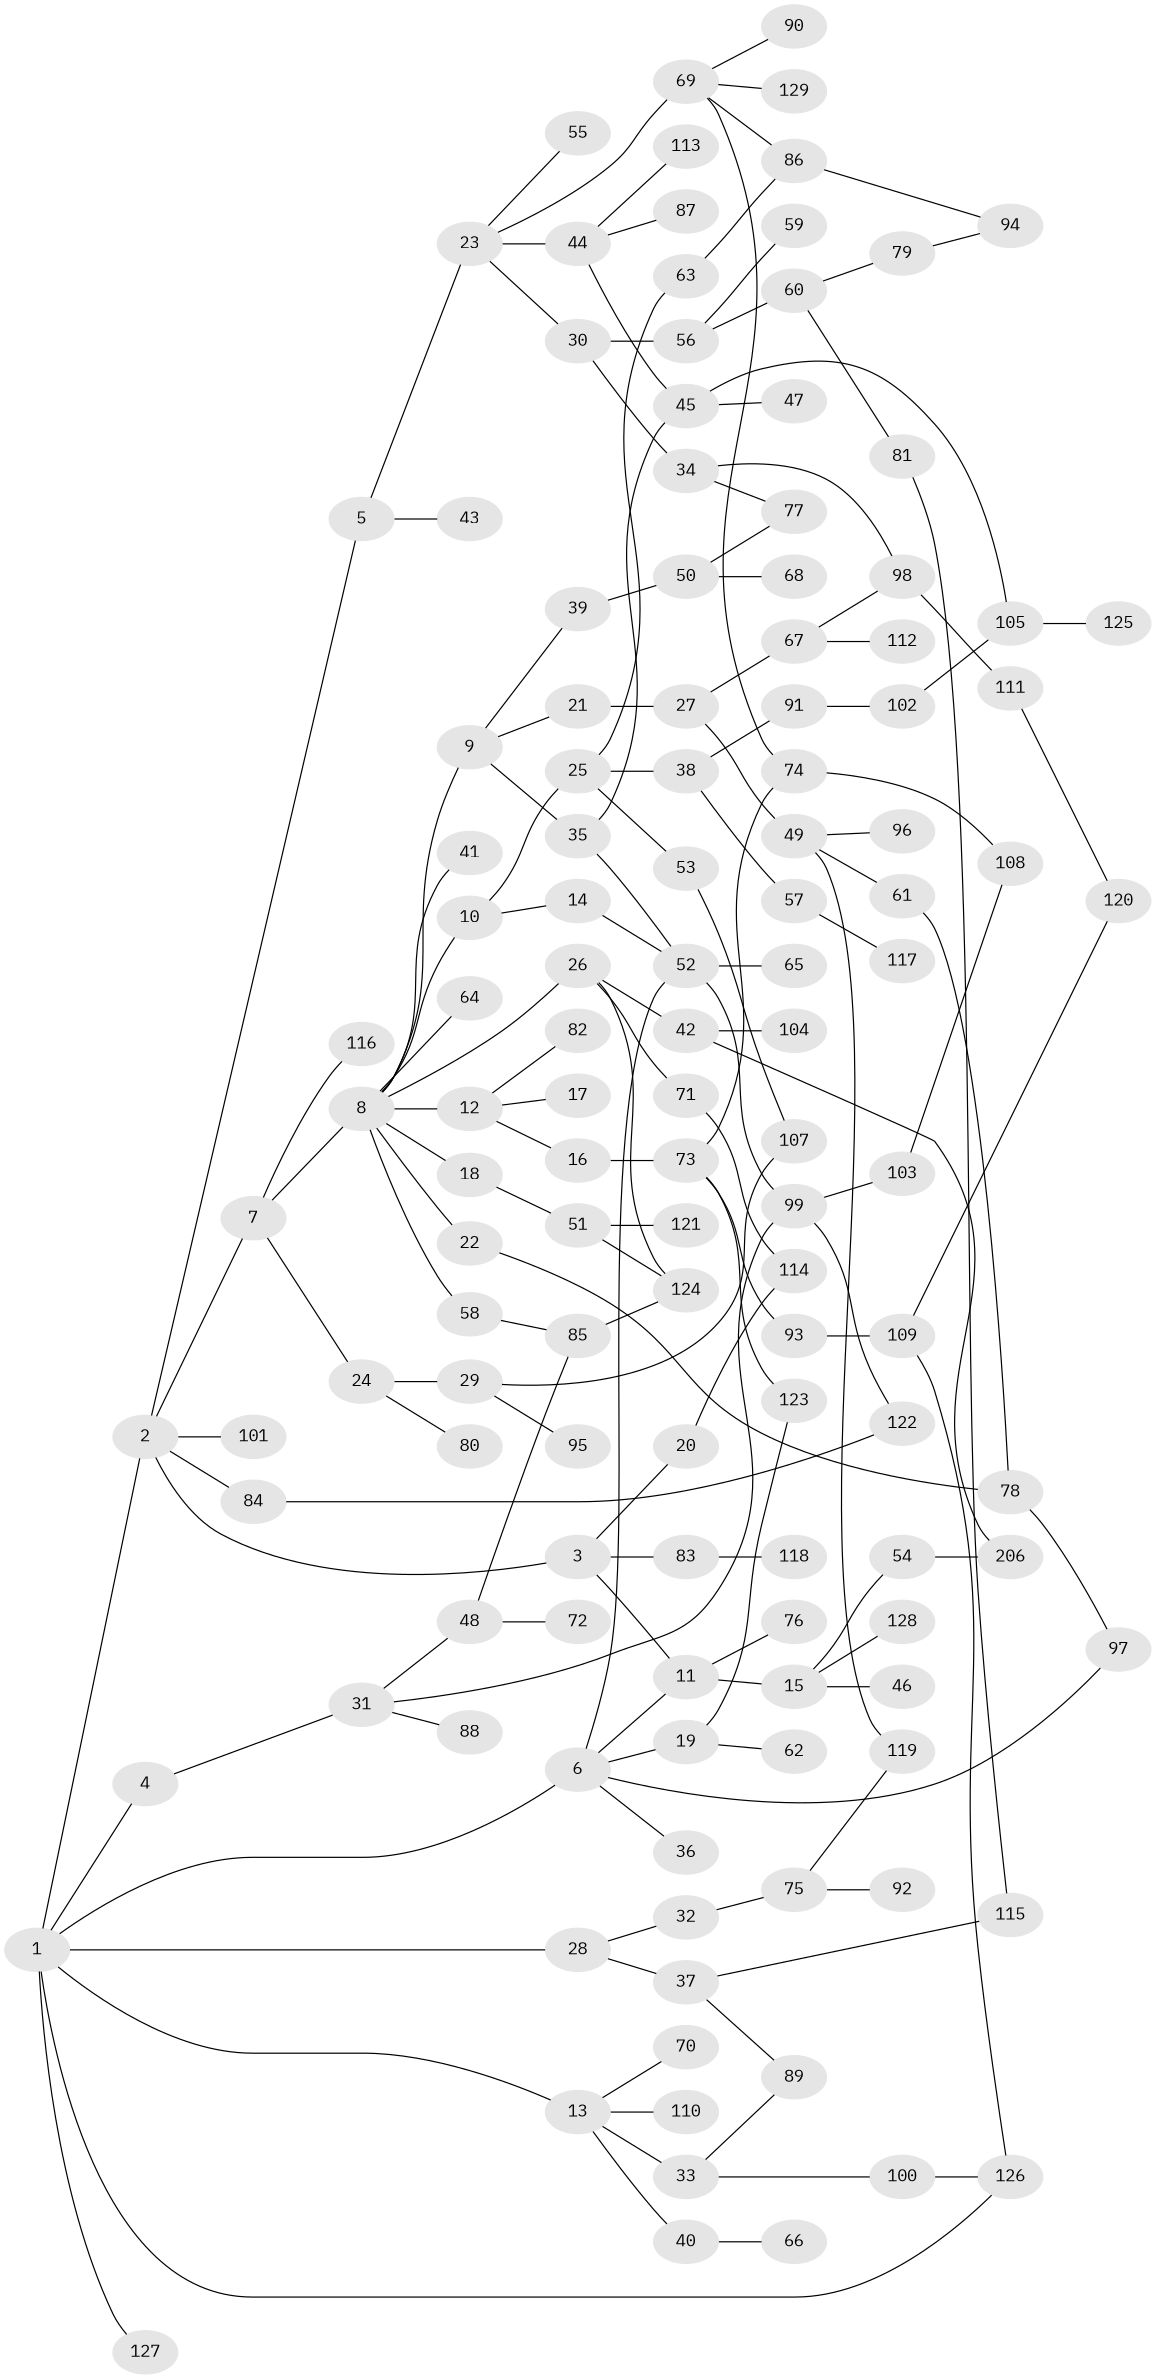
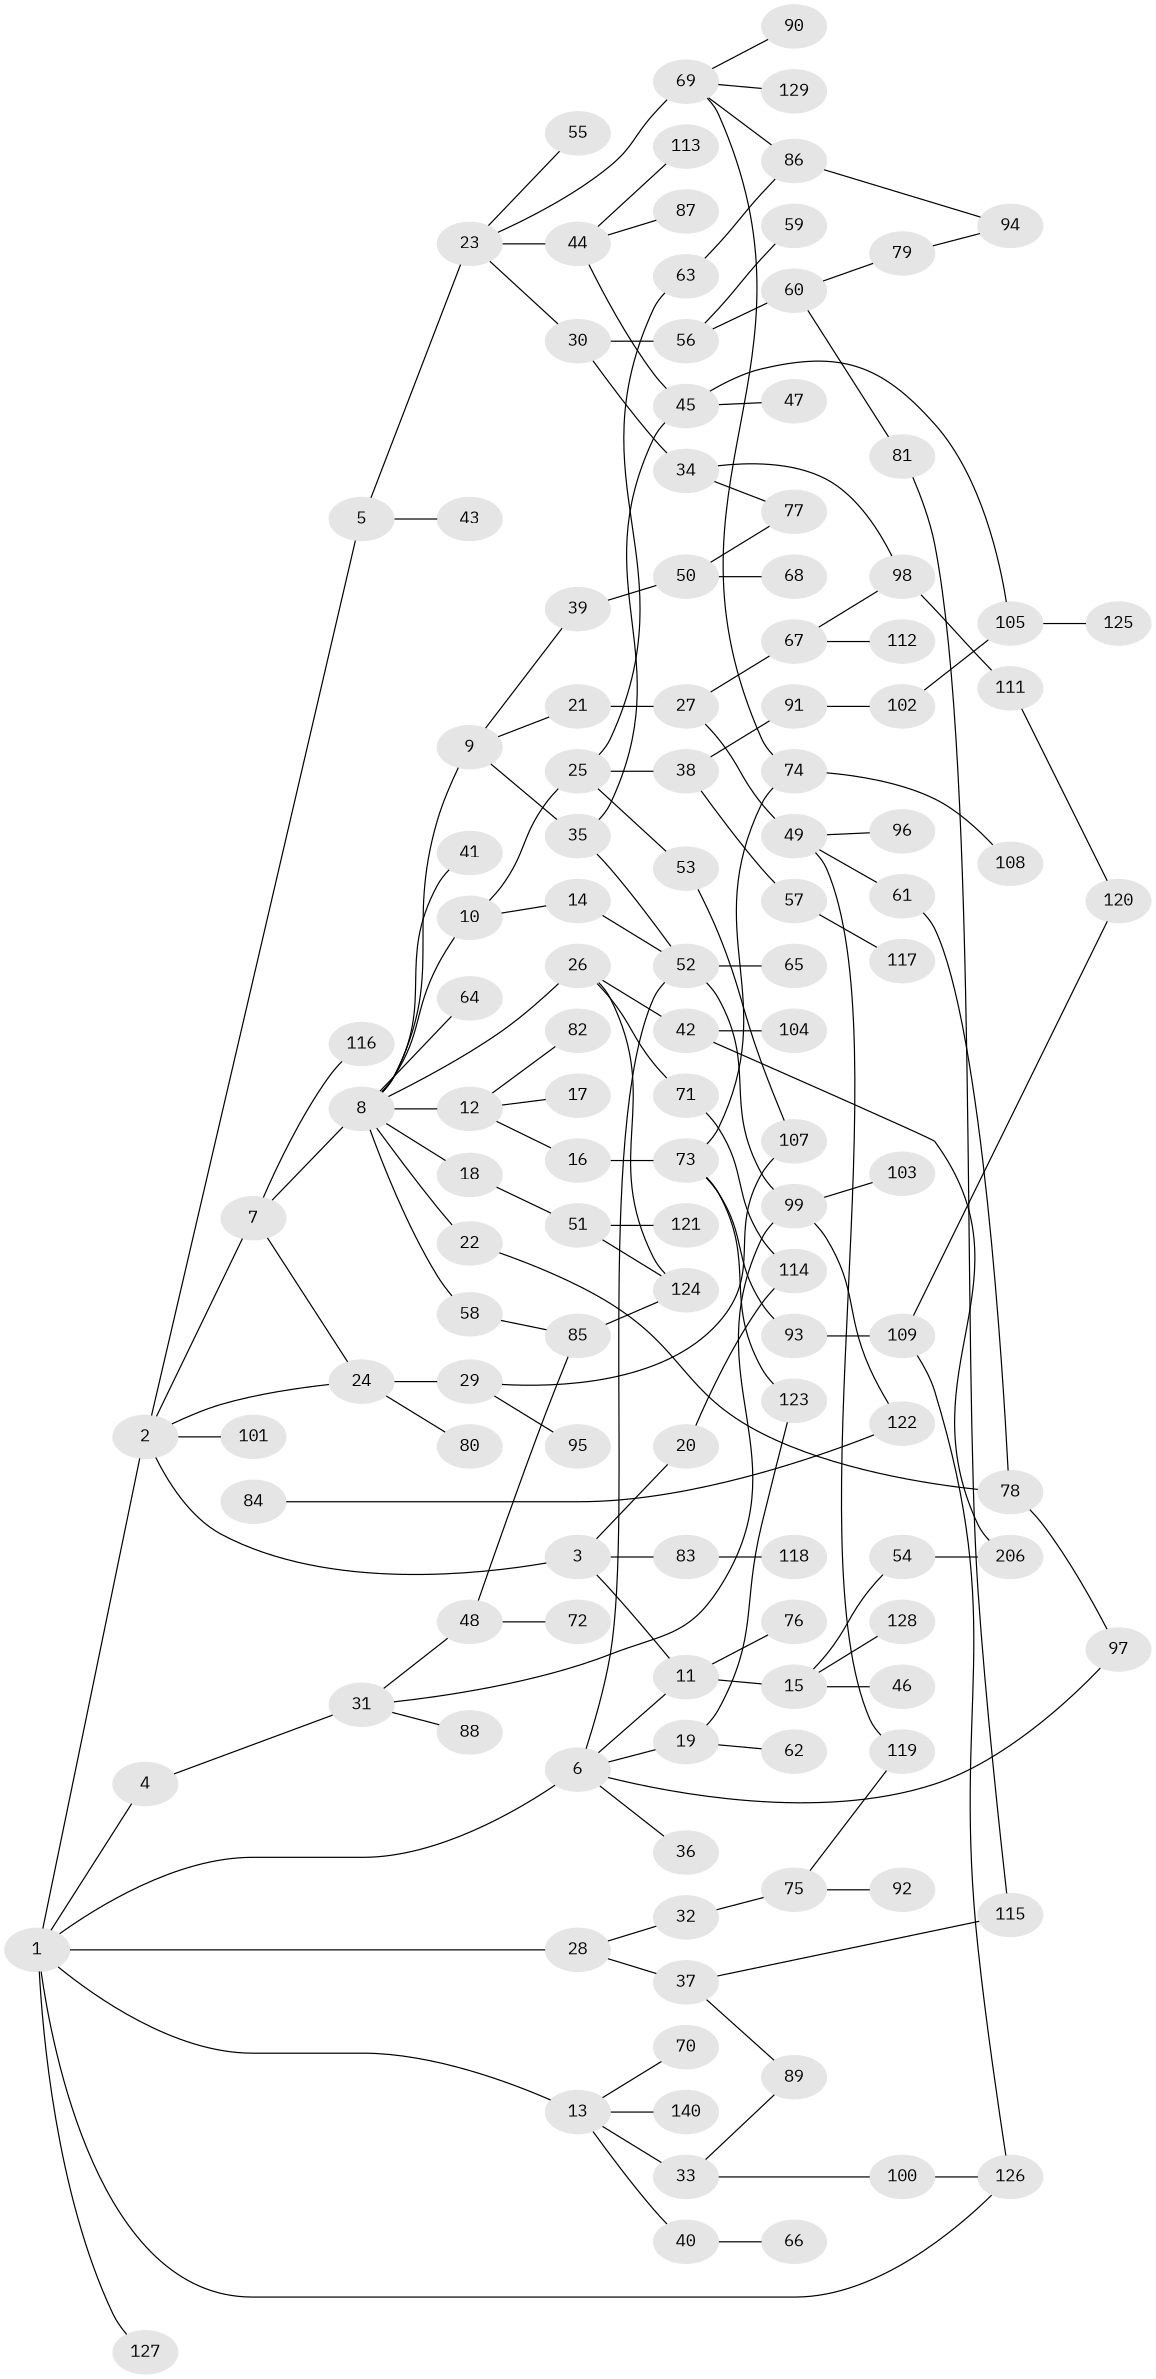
  graph {
    fontname="IBM Plex Mono"
    rankdir=LR
    node [color=gray90 fontname="IBM Plex Mono" style=filled]
    edge [fontname="IBM Plex Mono"]
    1
    2
    4
    6
    13
    28
    126
    127
    3
    5
    7
    84
    101
    31
    11
    19
    36
    52
    97
    33
    40
    70
-   110
+   110 [label=140]
    32
    37
    20
    83
    23
    43
    8
    24
    116
    122
    15
    76
    114
    118
    99
    48
    88
    103
    30
    44
    55
    69
    62
    123
    65
    9
    10
    12
    18
    22
    26
    41
    58
    64
    29
    80
    21
    35
    39
    14
    25
    16
    17
    82
    51
    78
    42
    71
    124
    85
    27
    45
    50
    38
    53
    63
    46
    54
    128
    73
    89
    100
    66
    n87 [label=206]
    74
    93
    121
    49
    67
    34
    56
    87
    113
    86
    90
    129
    95
    107
    57
    91
    104
    61
    96
    119
    98
    112
    75
    115
    77
    59
    60
    72
    92
    111
    47
    105
    117
    102
    68
    125
    79
    81
    94
    108
    109
    120
    1 -- 2
    1 -- 4
    1 -- 6
    1 -- 13
    1 -- 28
    1 -- 126
    1 -- 127
    2 -- 3
    2 -- 5
    2 -- 7
-   2 -- 84
+   2 -- 24
    2 -- 101
    4 -- 31
    6 -- 11
    6 -- 19
    6 -- 36
    6 -- 52
    6 -- 97
    13 -- 33
    13 -- 40
    13 -- 70
    13 -- 110
    28 -- 32
    28 -- 37
    3 -- 11
    3 -- 20
    3 -- 83
    5 -- 23
    5 -- 43
    7 -- 8
    7 -- 24
    7 -- 116
    84 -- 122
    31 -- 99
    31 -- 48
    31 -- 88
    11 -- 15
    11 -- 76
    19 -- 62
    19 -- 123
    52 -- 99
    52 -- 65
    33 -- 89
    33 -- 100
    40 -- 66
    32 -- 75
    37 -- 89
    37 -- 115
    20 -- 114
    83 -- 118
    23 -- 30
    23 -- 44
    23 -- 55
    23 -- 69
    8 -- 9
    8 -- 10
    8 -- 12
    8 -- 18
    8 -- 22
    8 -- 26
    8 -- 41
    8 -- 58
    8 -- 64
    24 -- 29
    24 -- 80
    15 -- 46
    15 -- 54
    15 -- 128
    99 -- 122
    99 -- 103
    48 -- 85
    48 -- 72
-   103 -- 108
    30 -- 34
    30 -- 56
    44 -- 45
    44 -- 87
    44 -- 113
    69 -- 74
    69 -- 86
    69 -- 90
    69 -- 129
    9 -- 21
    9 -- 35
    9 -- 39
    10 -- 14
    10 -- 25
    12 -- 16
    12 -- 17
    12 -- 82
    18 -- 51
    22 -- 78
    26 -- 42
    26 -- 71
    26 -- 124
    58 -- 85
    29 -- 95
    29 -- 107
    21 -- 27
    35 -- 52
    35 -- 45
    39 -- 50
    14 -- 52
    25 -- 38
    25 -- 53
    25 -- 63
    16 -- 73
    51 -- 124
    51 -- 121
    78 -- 97
    42 -- n87
    42 -- 104
    71 -- 114
    85 -- 124
    27 -- 49
    27 -- 67
    45 -- 47
    45 -- 105
    50 -- 77
    50 -- 68
    38 -- 57
    38 -- 91
    53 -- 107
    63 -- 86
    54 -- n87
    73 -- 123
    73 -- 74
    73 -- 93
    100 -- 126
    74 -- 108
    93 -- 109
    49 -- 61
    49 -- 96
    49 -- 119
    67 -- 98
    67 -- 112
    34 -- 98
    34 -- 77
    56 -- 59
    56 -- 60
    86 -- 94
    57 -- 117
    91 -- 102
    61 -- 78
    98 -- 111
    75 -- 119
    75 -- 92
    60 -- 79
    60 -- 81
    111 -- 120
    105 -- 125
    102 -- 105
    79 -- 94
    81 -- 115
    109 -- 126
    109 -- 120
  }
